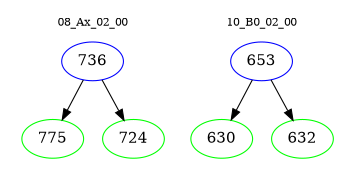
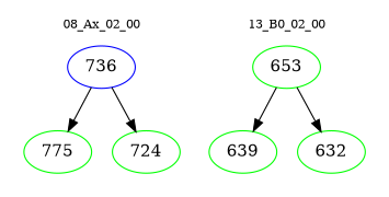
  digraph {
    node [color=green]
    edge [color=black]
    n1 [color=blue label=736]
    n2 [label=775]
    n3 [label=724]
-   n4 [color=blue label=653]
-   n5 [label=630]
+   n4 [label=653]
+   n5 [label=639]
    n6 [label=632]
    subgraph cluster_1 {
      color=white
      fontsize=10
      label="08_Ax_02_00"
      n1
      n2
      n3
    }
    subgraph cluster_2 {
      color=white
      fontsize=10
-     label="10_B0_02_00"
+     label="13_B0_02_00"
      n4
      n5
      n6
    }
    n1 -> n2
    n1 -> n3
    n4 -> n5
    n4 -> n6
  }
